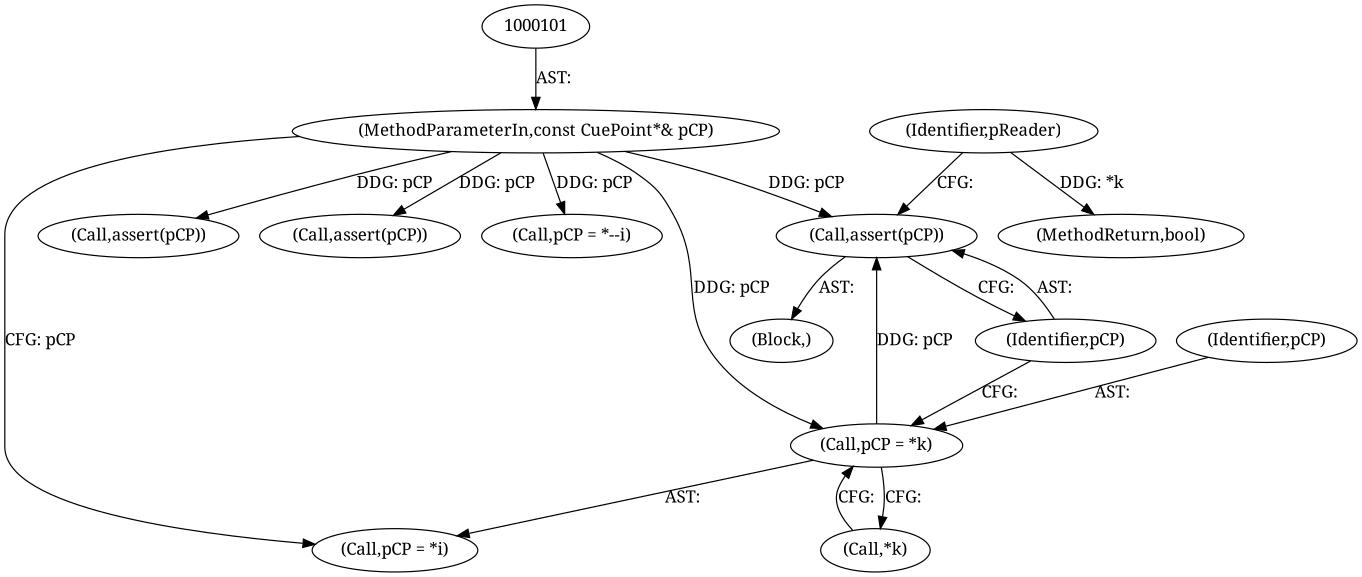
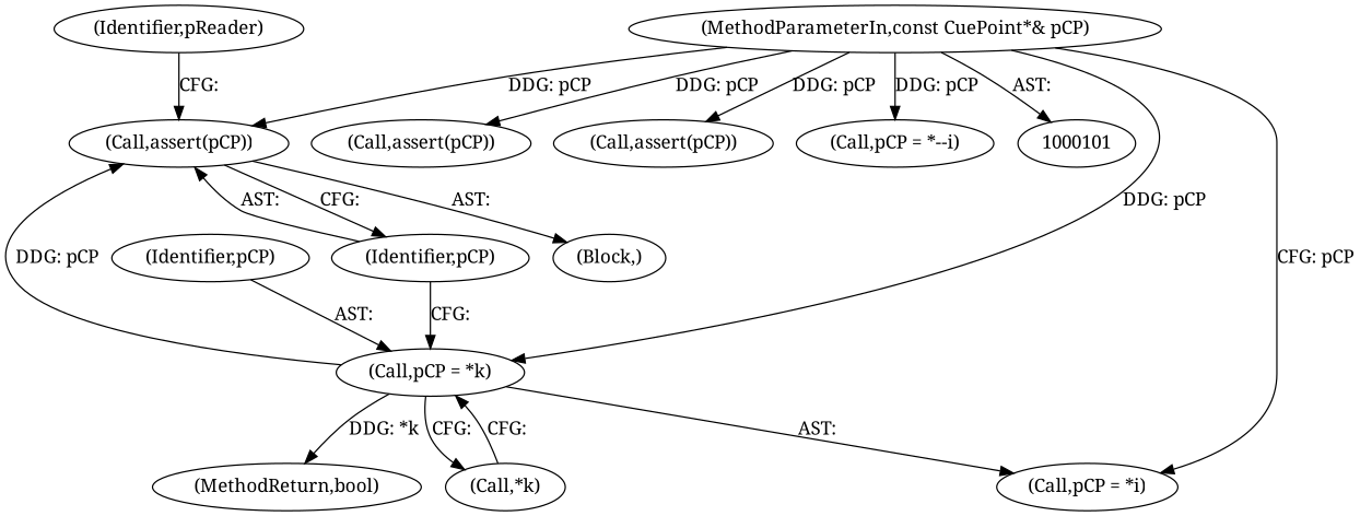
  digraph {
    fontname="Noto Serif"
    node [fontname="Noto Serif"]
    edge [fontname="Noto Serif"]
    n1 [label="(Call,assert(pCP))"]
    n2 [label="(Identifier,pCP)"]
    n3 [label="(Block,)"]
    n4 [label="(Call,pCP = *k)"]
    n5 [label="(Call,*k)"]
    n6 [label="(MethodReturn,bool)"]
    n7 [label="(Call,pCP = *i)"]
    n8 [label="(MethodParameterIn,const CuePoint*& pCP)"]
    n9 [label="(Call,assert(pCP))"]
    n10 [label="(Call,assert(pCP))"]
    n11 [label="(Call,pCP = *--i)"]
    1000101
    n13 [label="(Identifier,pCP)"]
    n14 [label="(Identifier,pReader)"]
    n1 -> n2 [label="CFG: "]
    n1 -> n3 [label="AST: "]
    n2 -> n1 [label="AST: "]
    n2 -> n4 [label="CFG: "]
    n4 -> n1 [label="DDG: pCP"]
    n4 -> n5 [label="CFG: "]
-   n14 -> n6 [label="DDG: *k"]
+   n4 -> n6 [label="DDG: *k"]
    n4 -> n7 [label="AST: "]
    n5 -> n4 [label="CFG: "]
    n8 -> n1 [label="DDG: pCP"]
    n8 -> n4 [label="DDG: pCP"]
    n8 -> n7 [label="CFG: pCP"]
    n8 -> n9 [label="DDG: pCP"]
    n8 -> n10 [label="DDG: pCP"]
    n8 -> n11 [label="DDG: pCP"]
-   1000101 -> n8 [label="AST: "]
+   n8 -> 1000101 [label="AST: "]
    n13 -> n4 [label="AST: "]
    n14 -> n1 [label="CFG: "]
  }
